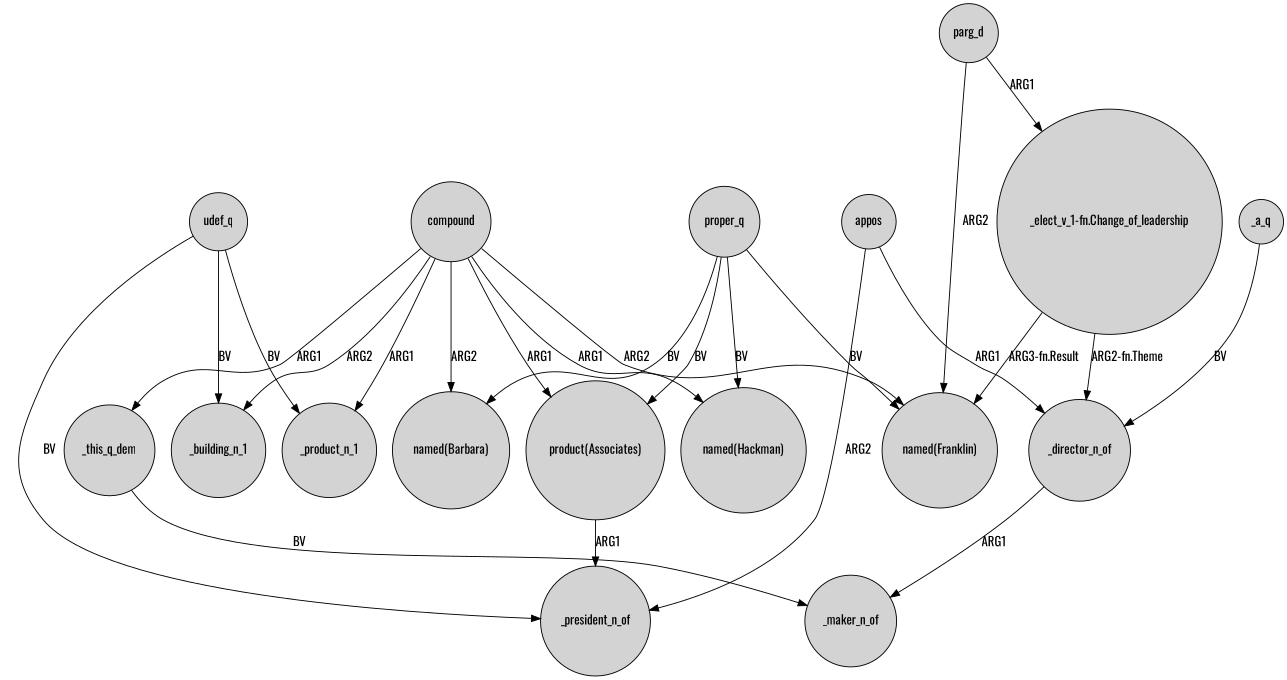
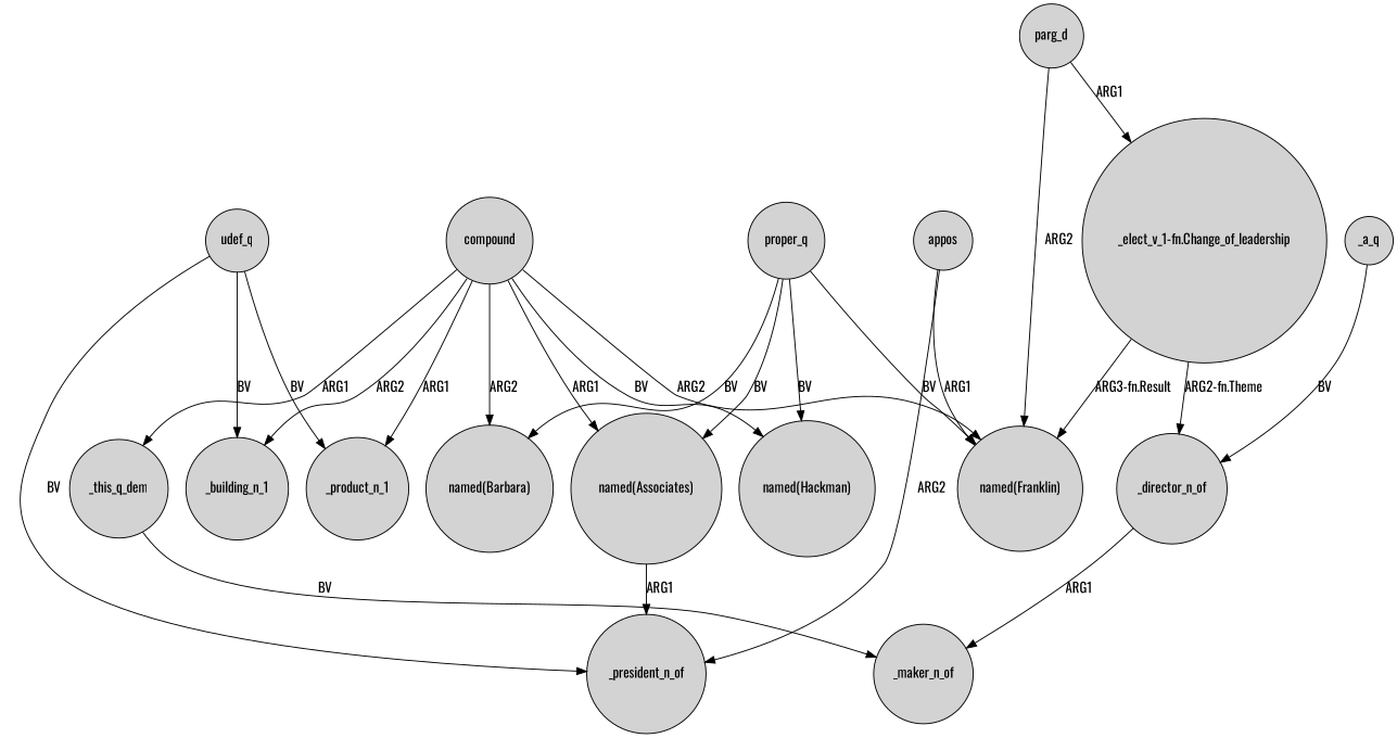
  digraph {
    fontname=Oswald
    node [fontname=Oswald shape=circle style=filled]
    edge [fontname=Oswald]
    compound
    _product_n_1
    "named(Franklin)"
    _building_n_1
-   "named(Associates)" [label="product(Associates)"]
+   "named(Associates)"
    "named(Barbara)"
    "named(Hackman)"
    _this_q_dem
    _president_n_of
    appos
    udef_q
    parg_d
    "_elect_v_1-fn.Change_of_leadership"
    _director_n_of
    _maker_n_of
    proper_q
    _a_q
    compound -> _product_n_1 [label=ARG1]
    compound -> "named(Franklin)" [label=ARG2]
    compound -> _building_n_1 [label=ARG2]
    compound -> "named(Associates)" [label=ARG1]
    compound -> "named(Barbara)" [label=ARG2]
-   compound -> "named(Hackman)" [label=ARG1]
+   compound -> "named(Hackman)" [label=BV]
    compound -> _this_q_dem [label=ARG1]
    "named(Associates)" -> _president_n_of [label=ARG1]
    _this_q_dem -> _maker_n_of [label=BV]
-   appos -> _director_n_of [label=ARG1]
+   appos -> "named(Franklin)" [label=ARG1]
    appos -> _president_n_of [label=ARG2]
    udef_q -> _product_n_1 [label=BV]
    udef_q -> _building_n_1 [label=BV]
    udef_q -> _president_n_of [label=BV]
    parg_d -> "named(Franklin)" [label=ARG2]
    parg_d -> "_elect_v_1-fn.Change_of_leadership" [label=ARG1]
    "_elect_v_1-fn.Change_of_leadership" -> "named(Franklin)" [label="ARG3-fn.Result"]
    "_elect_v_1-fn.Change_of_leadership" -> _director_n_of [label="ARG2-fn.Theme"]
    _director_n_of -> _maker_n_of [label=ARG1]
    proper_q -> "named(Franklin)" [label=BV]
    proper_q -> "named(Associates)" [label=BV]
    proper_q -> "named(Barbara)" [label=BV]
    proper_q -> "named(Hackman)" [label=BV]
    _a_q -> _director_n_of [label=BV]
  }
